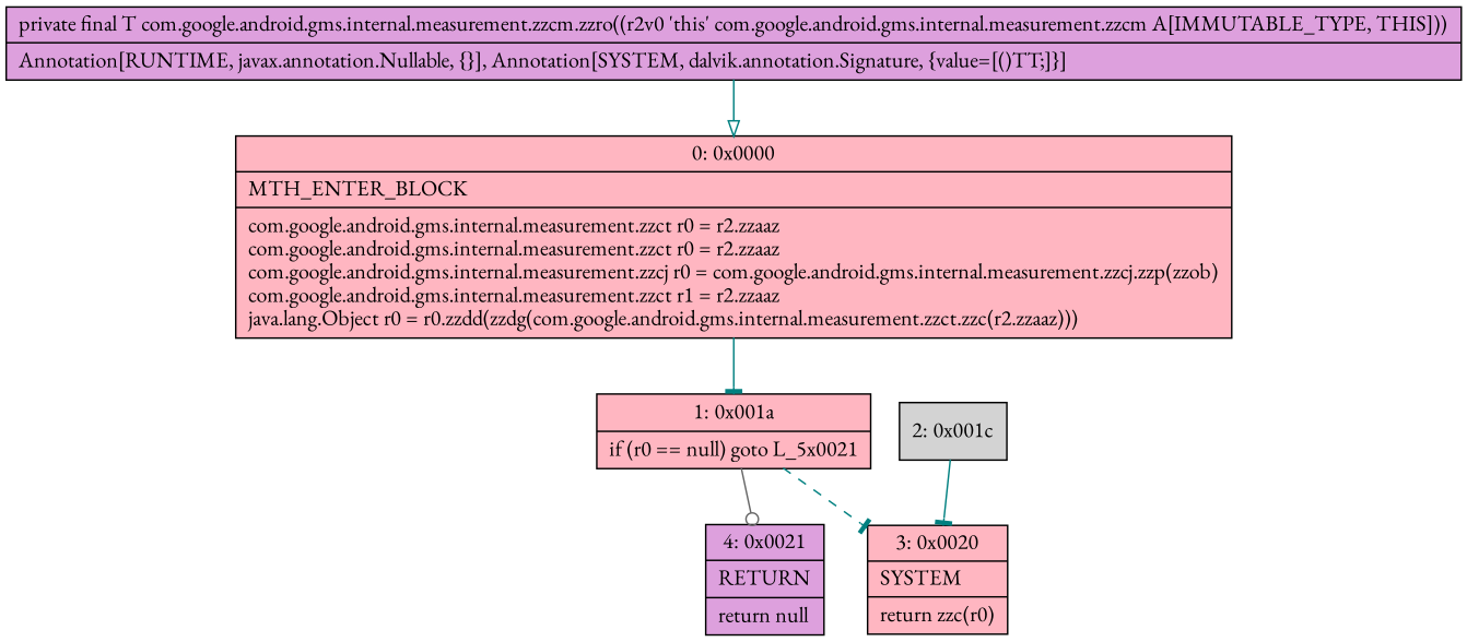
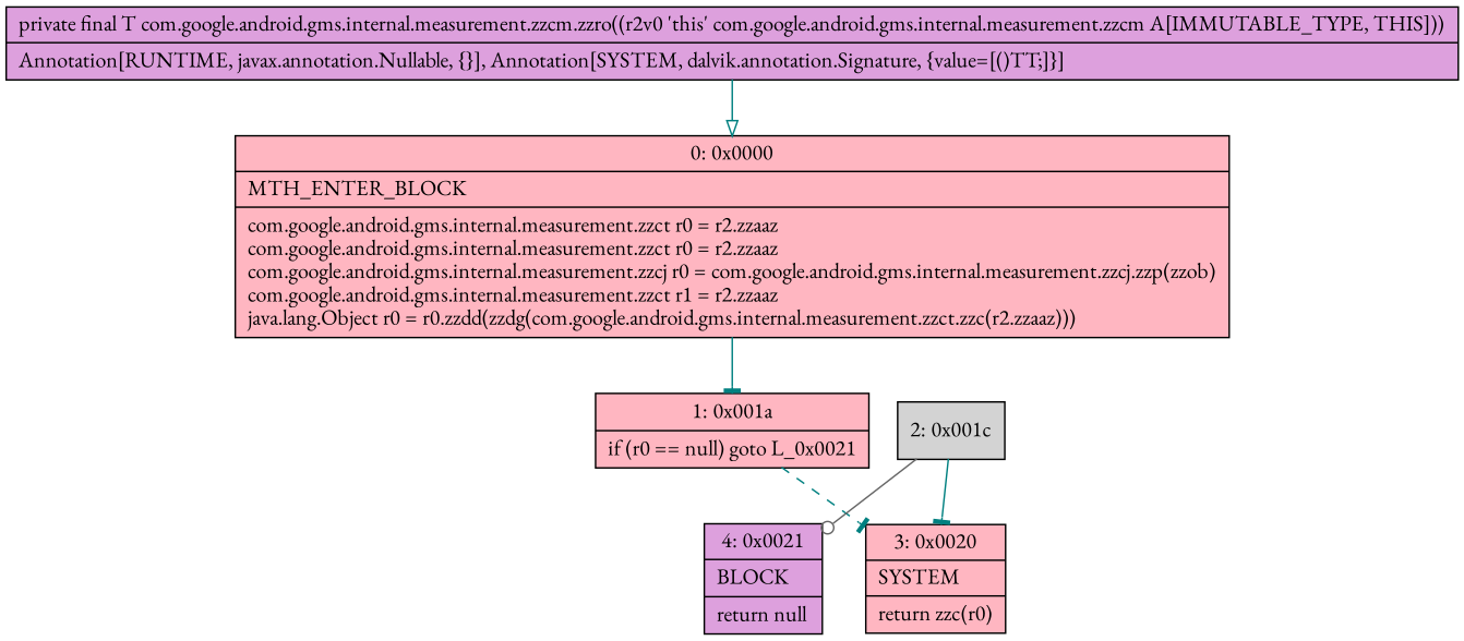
  digraph {
    fontname="EB Garamond"
    node [fillcolor=lightpink fontname="EB Garamond" shape=record style=filled]
    edge [arrowhead=tee color=teal fontname="EB Garamond"]
    n1 [label="{0\:\ 0x0000|MTH_ENTER_BLOCK\l|com.google.android.gms.internal.measurement.zzct r0 = r2.zzaaz\lcom.google.android.gms.internal.measurement.zzct r0 = r2.zzaaz\lcom.google.android.gms.internal.measurement.zzcj r0 = com.google.android.gms.internal.measurement.zzcj.zzp(zzob)\lcom.google.android.gms.internal.measurement.zzct r1 = r2.zzaaz\ljava.lang.Object r0 = r0.zzdd(zzdg(com.google.android.gms.internal.measurement.zzct.zzc(r2.zzaaz)))\l}"]
-   n2 [label="{1\:\ 0x001a|if (r0 == null) goto L_5x0021\l}"]
-   n3 [fillcolor=plum label="{4\:\ 0x0021|RETURN\l|return null\l}"]
+   n2 [label="{1\:\ 0x001a|if (r0 == null) goto L_0x0021\l}"]
+   n3 [fillcolor=plum label="{4\:\ 0x0021|BLOCK\l|return null\l}"]
    n4 [label="{3\:\ 0x0020|SYSTEM\l|return zzc(r0)\l}"]
    n5 [fillcolor=lightgrey label="{2\:\ 0x001c}"]
    n6 [fillcolor=plum label="{private final T com.google.android.gms.internal.measurement.zzcm.zzro((r2v0 'this' com.google.android.gms.internal.measurement.zzcm A[IMMUTABLE_TYPE, THIS]))  | Annotation[RUNTIME, javax.annotation.Nullable, \{\}], Annotation[SYSTEM, dalvik.annotation.Signature, \{value=[()TT;]\}]\l}"]
    n1 -> n2
-   n2 -> n3 [arrowhead=odot color=gray40]
+   n5 -> n3 [arrowhead=odot color=gray40]
    n2 -> n4 [style=dashed]
    n5 -> n4
    n6 -> n1 [arrowhead=onormal]
  }
